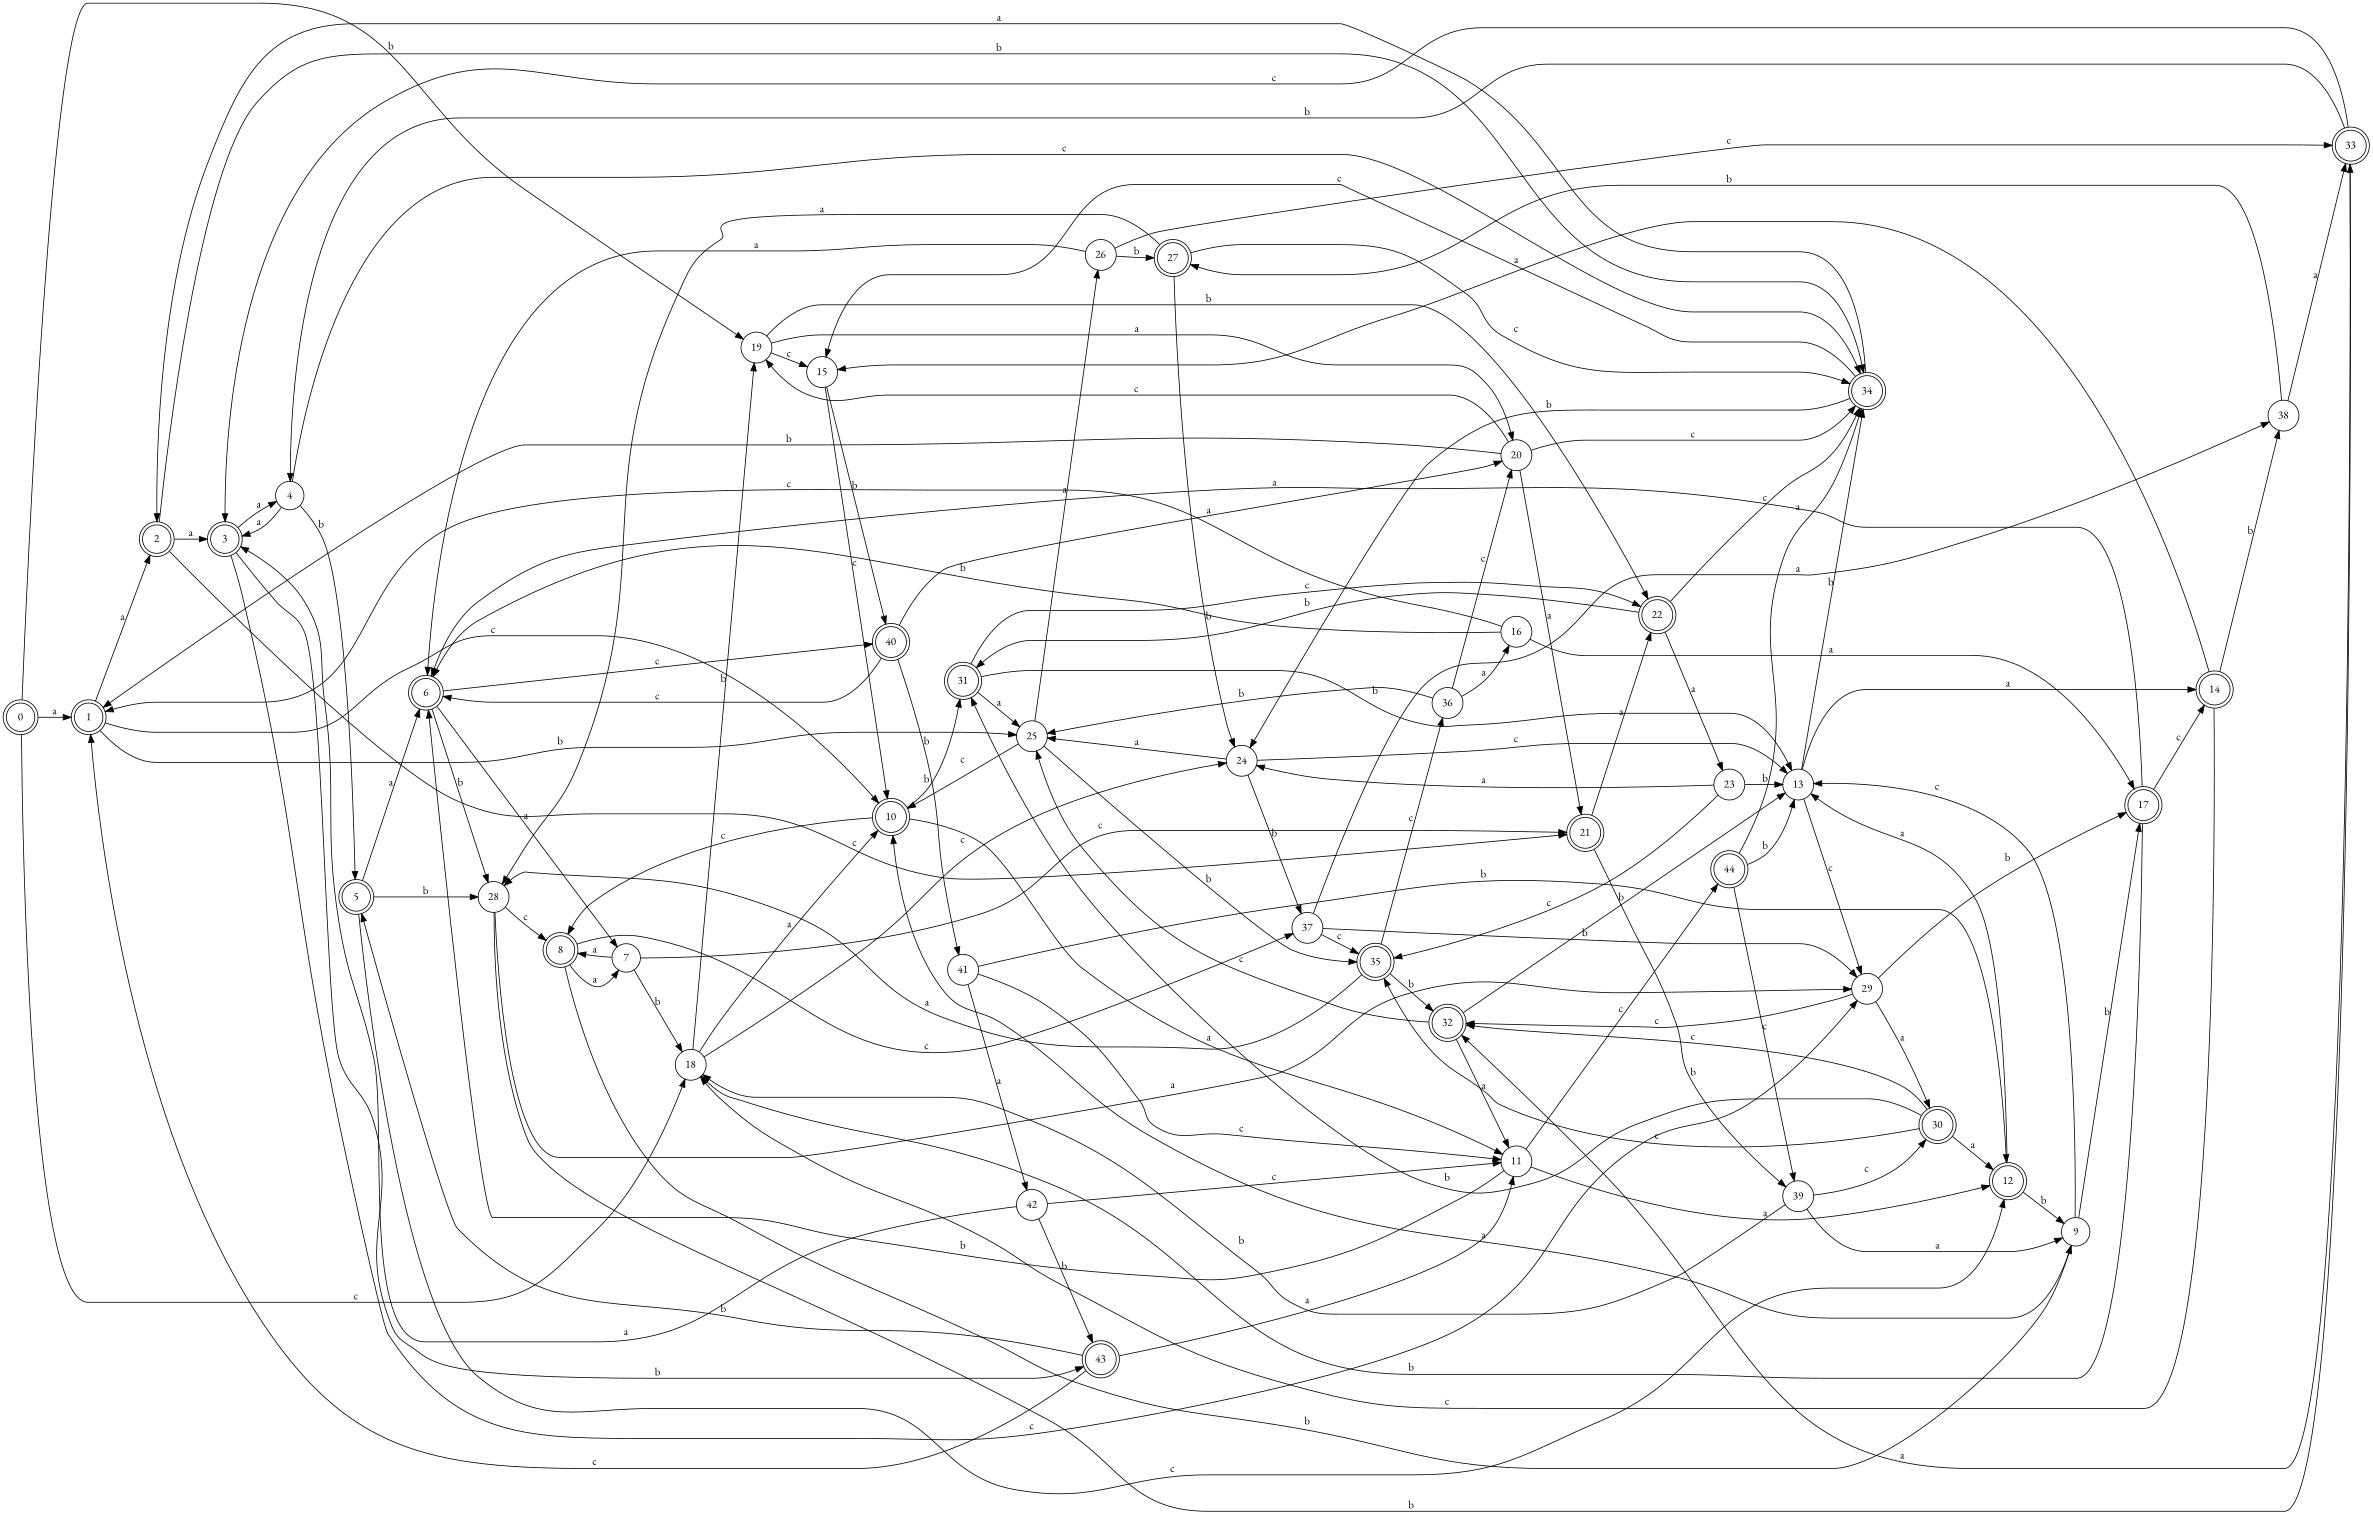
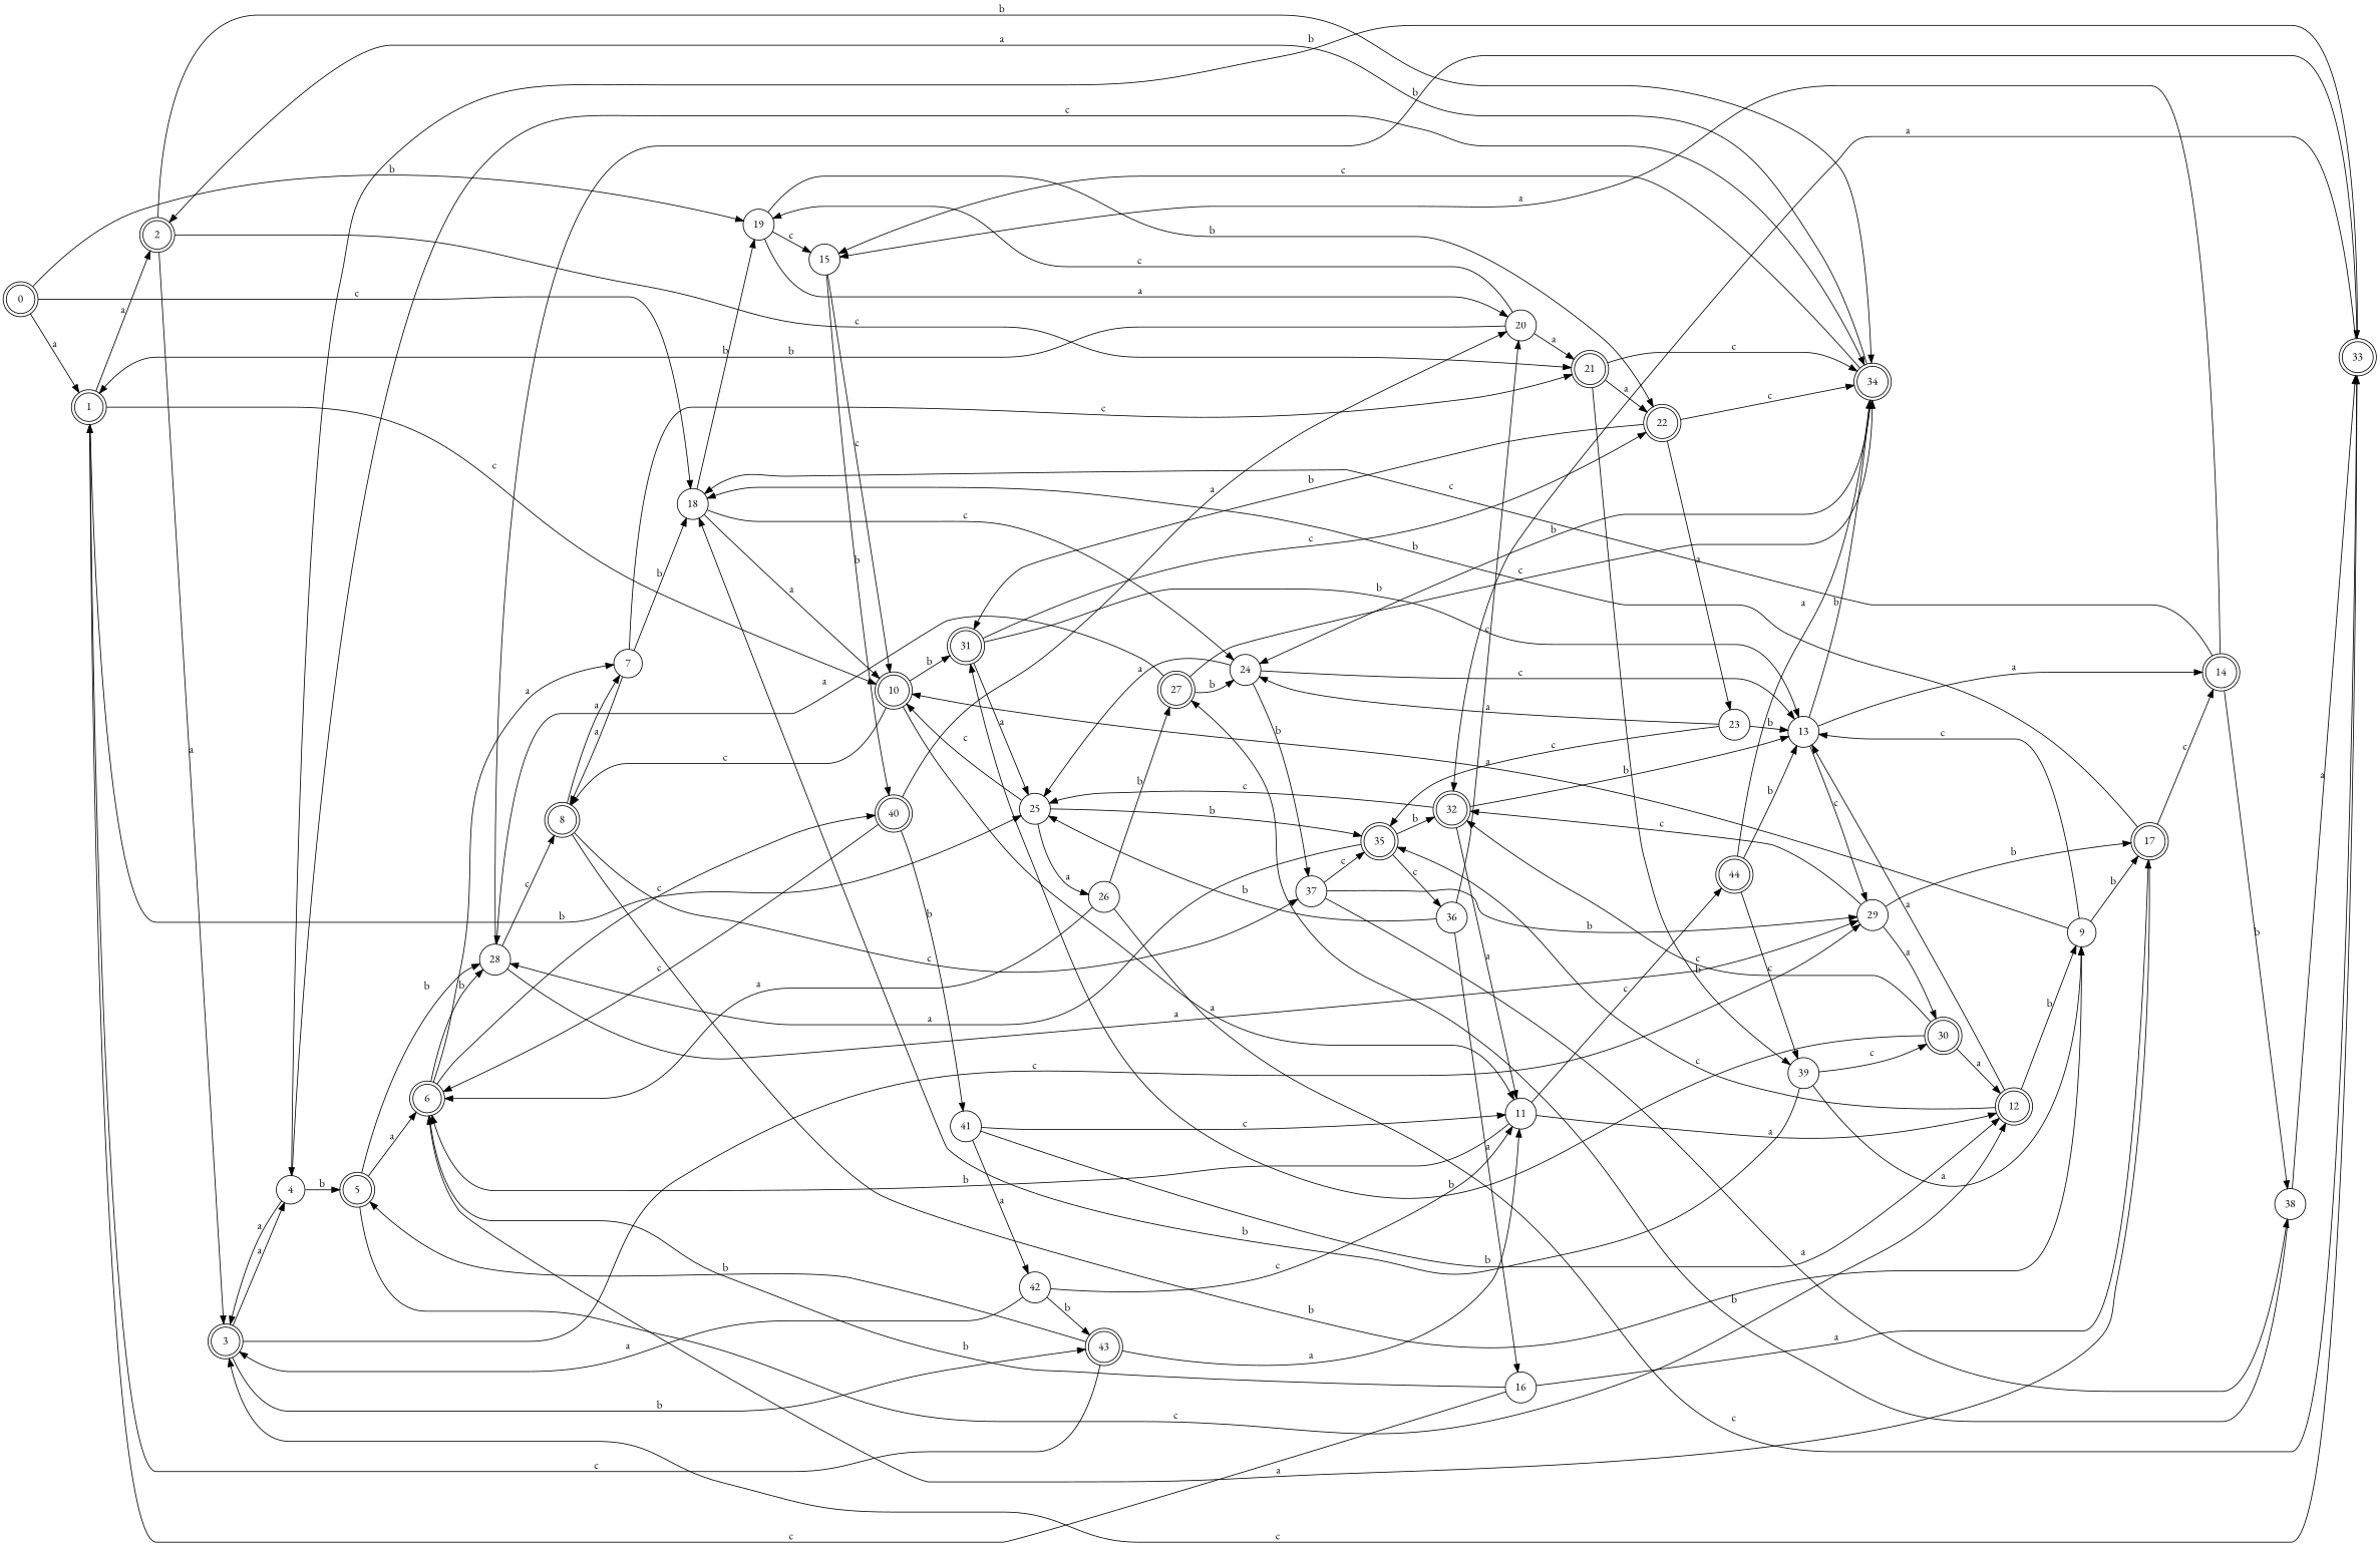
  digraph {
    fontname="EB Garamond"
    rankdir=LR
    node [color=black fillcolor=white fontname="EB Garamond" shape=doublecircle style="rounded,filled"]
    edge [fontname="EB Garamond"]
    n1 [label=0]
    n2 [label=1]
    n3 [label=18 shape=circle style=filled]
    n4 [label=19 shape=circle style=filled]
    n5 [label=2]
    n6 [label=10]
    n7 [label=25 shape=circle style=filled]
    n8 [label=24 shape=circle style=filled]
    n9 [label=15 shape=circle style=filled]
    n10 [label=20 shape=circle style=filled]
    n11 [label=22]
    n12 [label=3]
    n13 [label=21]
    n14 [label=34]
    n15 [label=8]
    n16 [label=11 shape=circle style=filled]
    n17 [label=31]
    n18 [label=35]
    n19 [label=26 shape=circle style=filled]
    n20 [label=4 shape=circle style=filled]
    n21 [label=29 shape=circle style=filled]
    n22 [label=43]
    n23 [label=39 shape=circle style=filled]
    n24 [label=5]
    n25 [label=17]
    n26 [label=30]
    n27 [label=32]
    n28 [label=6]
    n29 [label=12]
    n30 [label=28 shape=circle style=filled]
    n31 [label=7 shape=circle style=filled]
    n32 [label=40]
    n33 [label=9 shape=circle style=filled]
    n34 [label=13 shape=circle style=filled]
    n35 [label=33]
    n36 [label=41 shape=circle style=filled]
    n37 [label=37 shape=circle style=filled]
    n38 [label=38 shape=circle style=filled]
    n39 [label=14]
    n40 [label=44]
    n41 [label=36 shape=circle style=filled]
    n42 [label=27]
    n43 [label=16 shape=circle style=filled]
    n44 [label=23 shape=circle style=filled]
    n45 [label=42 shape=circle style=filled]
    n1 -> n2 [label=a]
    n1 -> n3 [label=c]
    n1 -> n4 [label=b]
    n2 -> n5 [label=a]
    n2 -> n6 [label=c]
    n2 -> n7 [label=b]
    n3 -> n4 [label=b]
    n3 -> n6 [label=a]
    n3 -> n8 [label=c]
    n4 -> n9 [label=c]
    n4 -> n10 [label=a]
    n4 -> n11 [label=b]
    n5 -> n12 [label=a]
    n5 -> n13 [label=c]
    n5 -> n14 [label=b]
    n6 -> n15 [label=c]
    n6 -> n16 [label=a]
    n6 -> n17 [label=b]
    n7 -> n6 [label=c]
    n7 -> n18 [label=b]
    n7 -> n19 [label=a]
    n8 -> n7 [label=a]
    n8 -> n34 [label=c]
    n8 -> n37 [label=b]
    n9 -> n6 [label=c]
    n9 -> n32 [label=b]
    n10 -> n2 [label=b]
    n10 -> n4 [label=c]
    n10 -> n13 [label=a]
    n11 -> n14 [label=c]
    n11 -> n17 [label=b]
    n11 -> n44 [label=a]
    n12 -> n20 [label=a]
    n12 -> n21 [label=c]
    n12 -> n22 [label=b]
    n13 -> n11 [label=a]
-   n10 -> n14 [label=c]
+   n13 -> n14 [label=c]
    n13 -> n23 [label=b]
    n14 -> n5 [label=a]
    n14 -> n8 [label=b]
    n14 -> n9 [label=c]
    n15 -> n31 [label=a]
    n15 -> n33 [label=b]
    n15 -> n37 [label=c]
    n16 -> n28 [label=b]
    n16 -> n29 [label=a]
    n16 -> n40 [label=c]
    n17 -> n7 [label=a]
    n17 -> n11 [label=c]
    n17 -> n34 [label=b]
    n18 -> n27 [label=b]
    n18 -> n30 [label=a]
    n18 -> n41 [label=c]
    n19 -> n28 [label=a]
    n19 -> n35 [label=c]
    n19 -> n42 [label=b]
    n20 -> n12 [label=a]
    n20 -> n14 [label=c]
    n20 -> n24 [label=b]
    n21 -> n25 [label=b]
    n21 -> n26 [label=a]
    n21 -> n27 [label=c]
    n22 -> n2 [label=c]
    n22 -> n16 [label=a]
    n22 -> n24 [label=b]
    n23 -> n3 [label=b]
    n23 -> n26 [label=c]
    n23 -> n33 [label=a]
    n24 -> n28 [label=a]
    n24 -> n29 [label=c]
    n24 -> n30 [label=b]
    n25 -> n3 [label=b]
    n25 -> n28 [label=a]
    n25 -> n39 [label=c]
    n26 -> n17 [label=b]
    n26 -> n27 [label=c]
    n26 -> n29 [label=a]
    n27 -> n7 [label=c]
    n27 -> n16 [label=a]
    n27 -> n34 [label=b]
    n28 -> n30 [label=b]
    n28 -> n31 [label=a]
    n28 -> n32 [label=c]
-   n26 -> n18 [label=c]
+   n29 -> n18 [label=c]
    n29 -> n33 [label=b]
    n29 -> n34 [label=a]
    n30 -> n15 [label=c]
    n30 -> n21 [label=a]
    n30 -> n35 [label=b]
    n31 -> n3 [label=b]
    n31 -> n13 [label=c]
    n31 -> n15 [label=a]
    n32 -> n10 [label=a]
    n32 -> n28 [label=c]
    n32 -> n36 [label=b]
    n33 -> n6 [label=a]
    n33 -> n25 [label=b]
    n33 -> n34 [label=c]
    n34 -> n14 [label=b]
    n34 -> n21 [label=c]
    n34 -> n39 [label=a]
    n35 -> n12 [label=c]
    n35 -> n20 [label=b]
    n35 -> n27 [label=a]
    n36 -> n16 [label=c]
    n36 -> n29 [label=b]
    n36 -> n45 [label=a]
    n37 -> n18 [label=c]
    n37 -> n21 [label=b]
    n37 -> n38 [label=a]
    n38 -> n35 [label=a]
    n38 -> n42 [label=b]
    n39 -> n3 [label=c]
    n39 -> n9 [label=a]
    n39 -> n38 [label=b]
    n40 -> n14 [label=a]
    n40 -> n23 [label=c]
    n40 -> n34 [label=b]
    n41 -> n7 [label=b]
    n41 -> n10 [label=c]
    n41 -> n43 [label=a]
    n42 -> n8 [label=b]
    n42 -> n14 [label=c]
    n42 -> n30 [label=a]
    n43 -> n2 [label=c]
    n43 -> n25 [label=a]
    n43 -> n28 [label=b]
    n44 -> n8 [label=a]
    n44 -> n18 [label=c]
    n44 -> n34 [label=b]
    n45 -> n12 [label=a]
    n45 -> n16 [label=c]
    n45 -> n22 [label=b]
  }
